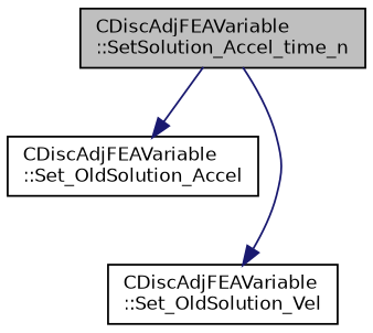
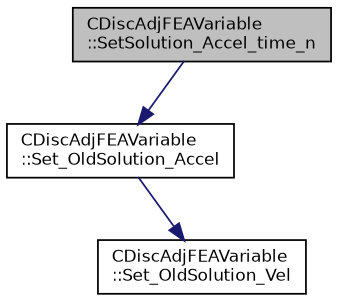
  digraph {
    rankdir=TB
    node [color=black fillcolor=white fontname=Helvetica fontsize=10 shape=record style=filled]
    edge [color=midnightblue fontname=Helvetica fontsize=10 labelfontname=Helvetica labelfontsize=10 style=solid]
    n1 [fillcolor=grey75 fontcolor=black height=0.2 label="CDiscAdjFEAVariable\l::SetSolution_Accel_time_n" width=0.4]
    n2 [height=0.2 label="CDiscAdjFEAVariable\l::Set_OldSolution_Accel" width=0.4]
    n3 [height=0.2 label="CDiscAdjFEAVariable\l::Set_OldSolution_Vel" width=0.4]
    n1 -> n2
-   n1 -> n3
+   n2 -> n3
  }
